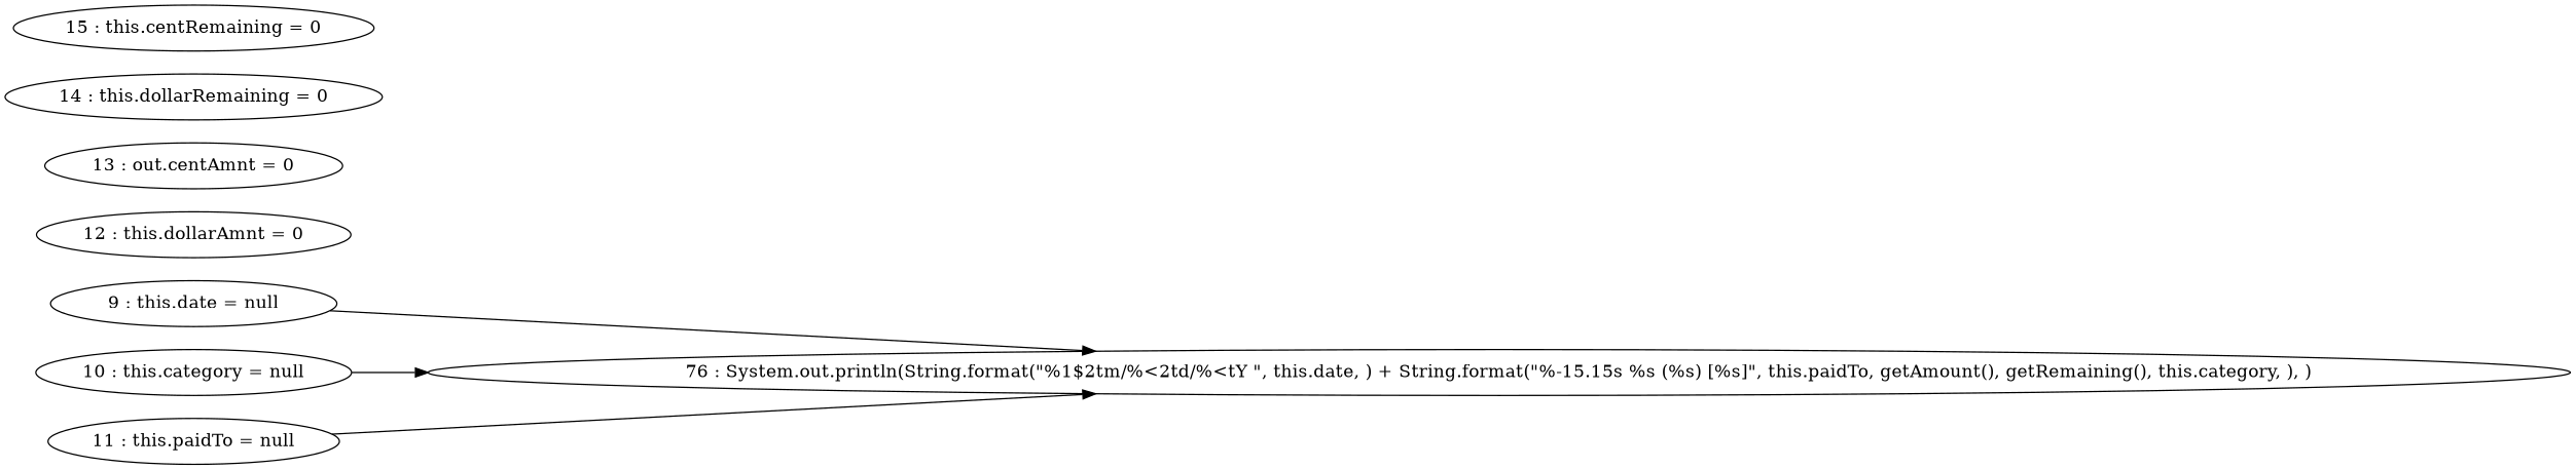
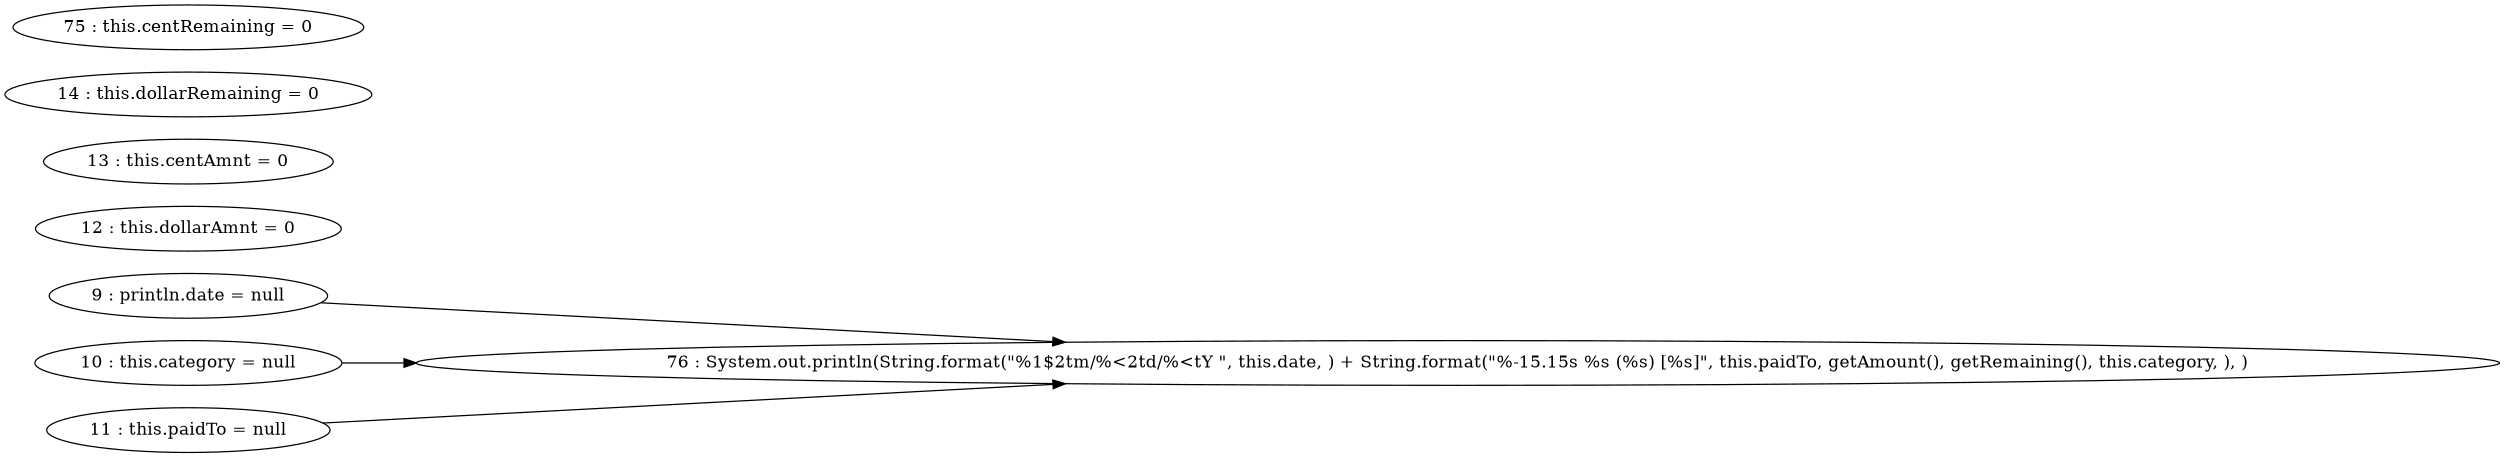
  digraph {
    rankdir=LR
-   "9 : this.date = null"
+   "9 : this.date = null" [label="9 : println.date = null"]
    "76 : System.out.println(String.format(\"%1$2tm/%<2td/%<tY \", this.date, ) + String.format(\"%-15.15s %s (%s) [%s]\", this.paidTo, getAmount(), getRemaining(), this.category, ), )"
    "10 : this.category = null"
    "11 : this.paidTo = null"
    "12 : this.dollarAmnt = 0"
-   "13 : this.centAmnt = 0" [label="13 : out.centAmnt = 0"]
+   "13 : this.centAmnt = 0"
    "14 : this.dollarRemaining = 0"
-   "15 : this.centRemaining = 0"
+   "15 : this.centRemaining = 0" [label="75 : this.centRemaining = 0"]
    "9 : this.date = null" -> "76 : System.out.println(String.format(\"%1$2tm/%<2td/%<tY \", this.date, ) + String.format(\"%-15.15s %s (%s) [%s]\", this.paidTo, getAmount(), getRemaining(), this.category, ), )"
    "10 : this.category = null" -> "76 : System.out.println(String.format(\"%1$2tm/%<2td/%<tY \", this.date, ) + String.format(\"%-15.15s %s (%s) [%s]\", this.paidTo, getAmount(), getRemaining(), this.category, ), )"
    "11 : this.paidTo = null" -> "76 : System.out.println(String.format(\"%1$2tm/%<2td/%<tY \", this.date, ) + String.format(\"%-15.15s %s (%s) [%s]\", this.paidTo, getAmount(), getRemaining(), this.category, ), )"
  }
